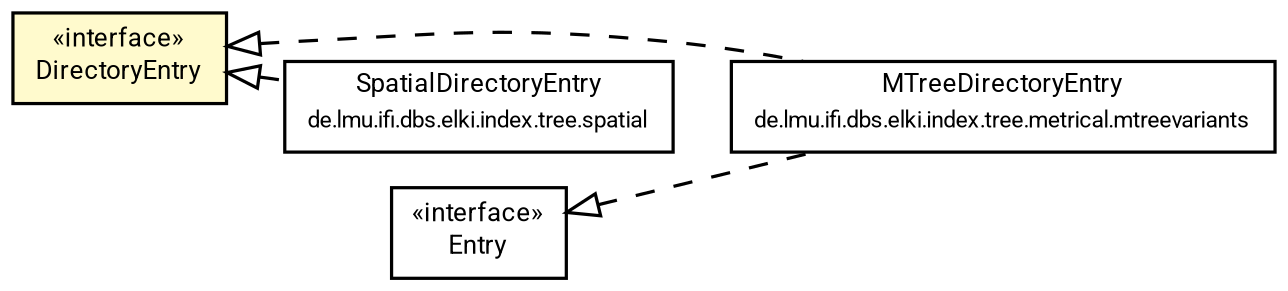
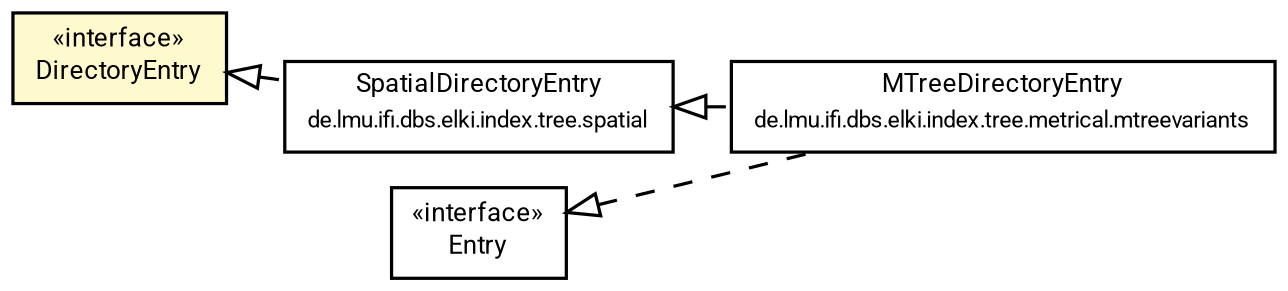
  digraph {
    nodesep=0.15
    rankdir=LR
    ranksep=0.25
    node [fontcolor=black fontname=Roboto fontsize=8 margin=0 shape=plaintext]
    edge [arrowtail=empty color=black dir=back fontname=Roboto fontsize=7 labelfontname=Roboto labelfontsize=7 style=dashed weight=9]
    n1 [height=0 label=<<table title="de.lmu.ifi.dbs.elki.index.tree.DirectoryEntry" border="0" cellborder="1" cellspacing="0" cellpadding="2" bgcolor="lemonChiffon" href="DirectoryEntry.html" target="_parent"> 		<tr><td><table border="0" cellspacing="0" cellpadding="1"> 		<tr><td align="center" balign="center"> &#171;interface&#187; </td></tr> 		<tr><td align="center" balign="center"> <font face="Roboto">DirectoryEntry</font> </td></tr> 		</table></td></tr> 		</table>> width=0]
    n2 [height=0 label=<<table title="de.lmu.ifi.dbs.elki.index.tree.metrical.mtreevariants.MTreeDirectoryEntry" border="0" cellborder="1" cellspacing="0" cellpadding="2" href="metrical/mtreevariants/MTreeDirectoryEntry.html" target="_parent"> 		<tr><td><table border="0" cellspacing="0" cellpadding="1"> 		<tr><td align="center" balign="center"> <font face="Roboto">MTreeDirectoryEntry</font> </td></tr> 		<tr><td align="center" balign="center"> <font face="Roboto" point-size="7.0">de.lmu.ifi.dbs.elki.index.tree.metrical.mtreevariants</font> </td></tr> 		</table></td></tr> 		</table>> width=0]
    n3 [height=0 label=<<table title="de.lmu.ifi.dbs.elki.index.tree.spatial.SpatialDirectoryEntry" border="0" cellborder="1" cellspacing="0" cellpadding="2" href="spatial/SpatialDirectoryEntry.html" target="_parent"> 		<tr><td><table border="0" cellspacing="0" cellpadding="1"> 		<tr><td align="center" balign="center"> <font face="Roboto">SpatialDirectoryEntry</font> </td></tr> 		<tr><td align="center" balign="center"> <font face="Roboto" point-size="7.0">de.lmu.ifi.dbs.elki.index.tree.spatial</font> </td></tr> 		</table></td></tr> 		</table>> width=0]
    n4 [height=0 label=<<table title="de.lmu.ifi.dbs.elki.index.tree.Entry" border="0" cellborder="1" cellspacing="0" cellpadding="2" href="Entry.html" target="_parent"> 		<tr><td><table border="0" cellspacing="0" cellpadding="1"> 		<tr><td align="center" balign="center"> &#171;interface&#187; </td></tr> 		<tr><td align="center" balign="center"> <font face="Roboto">Entry</font> </td></tr> 		</table></td></tr> 		</table>> width=0]
-   n1 -> n2
+   n3 -> n2
    n1 -> n3
    n4 -> n2
  }
